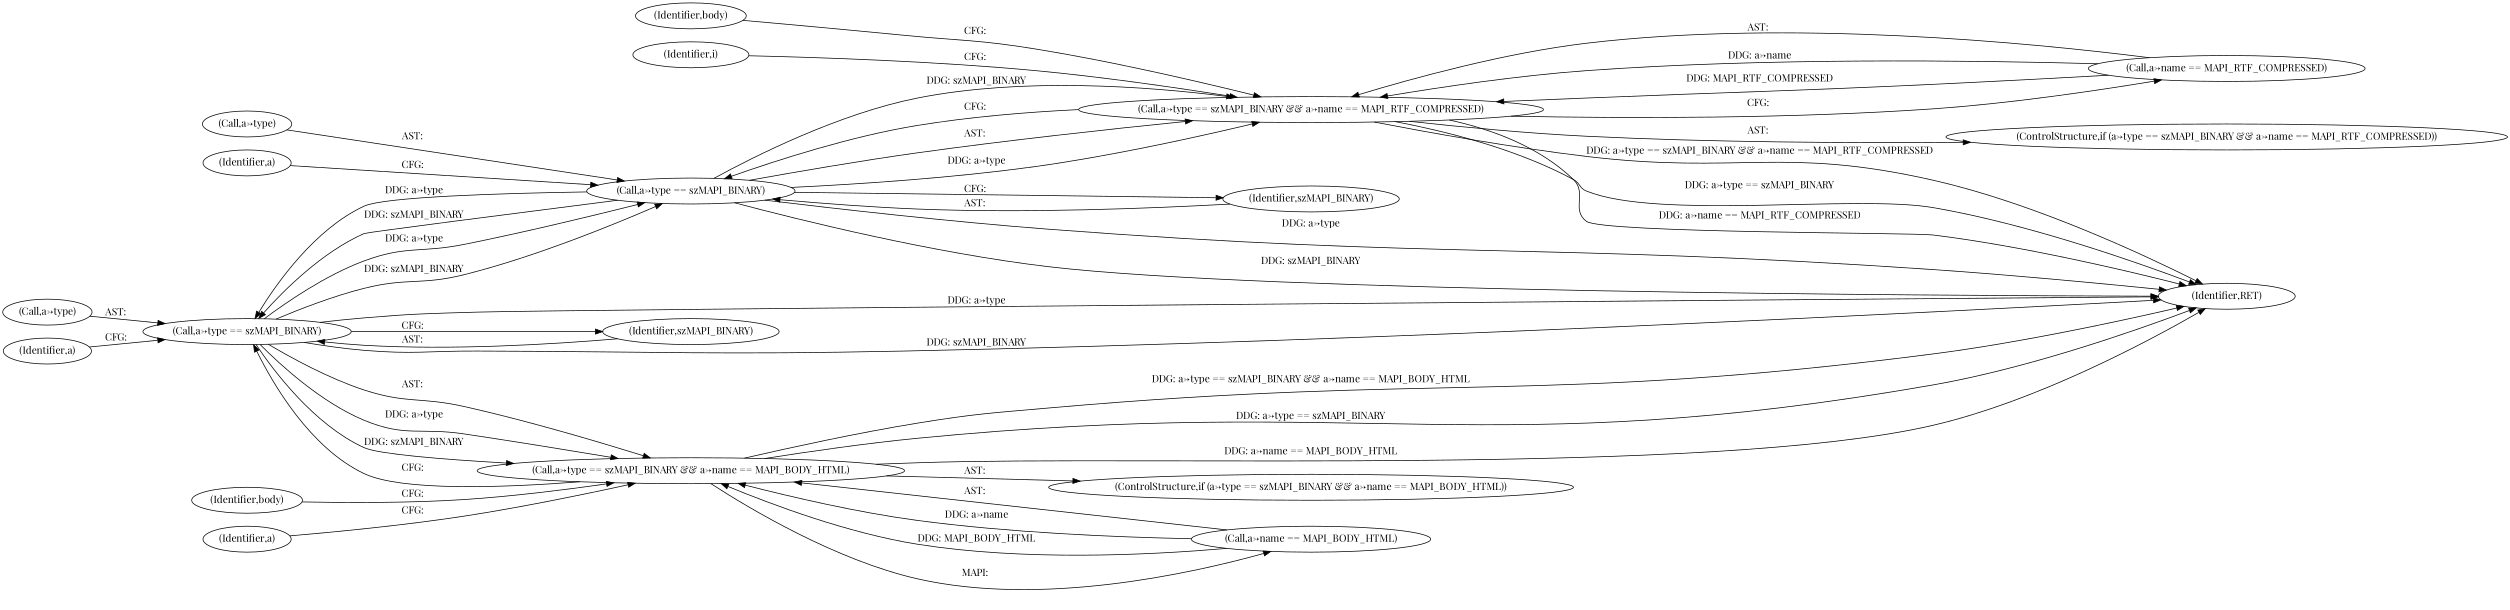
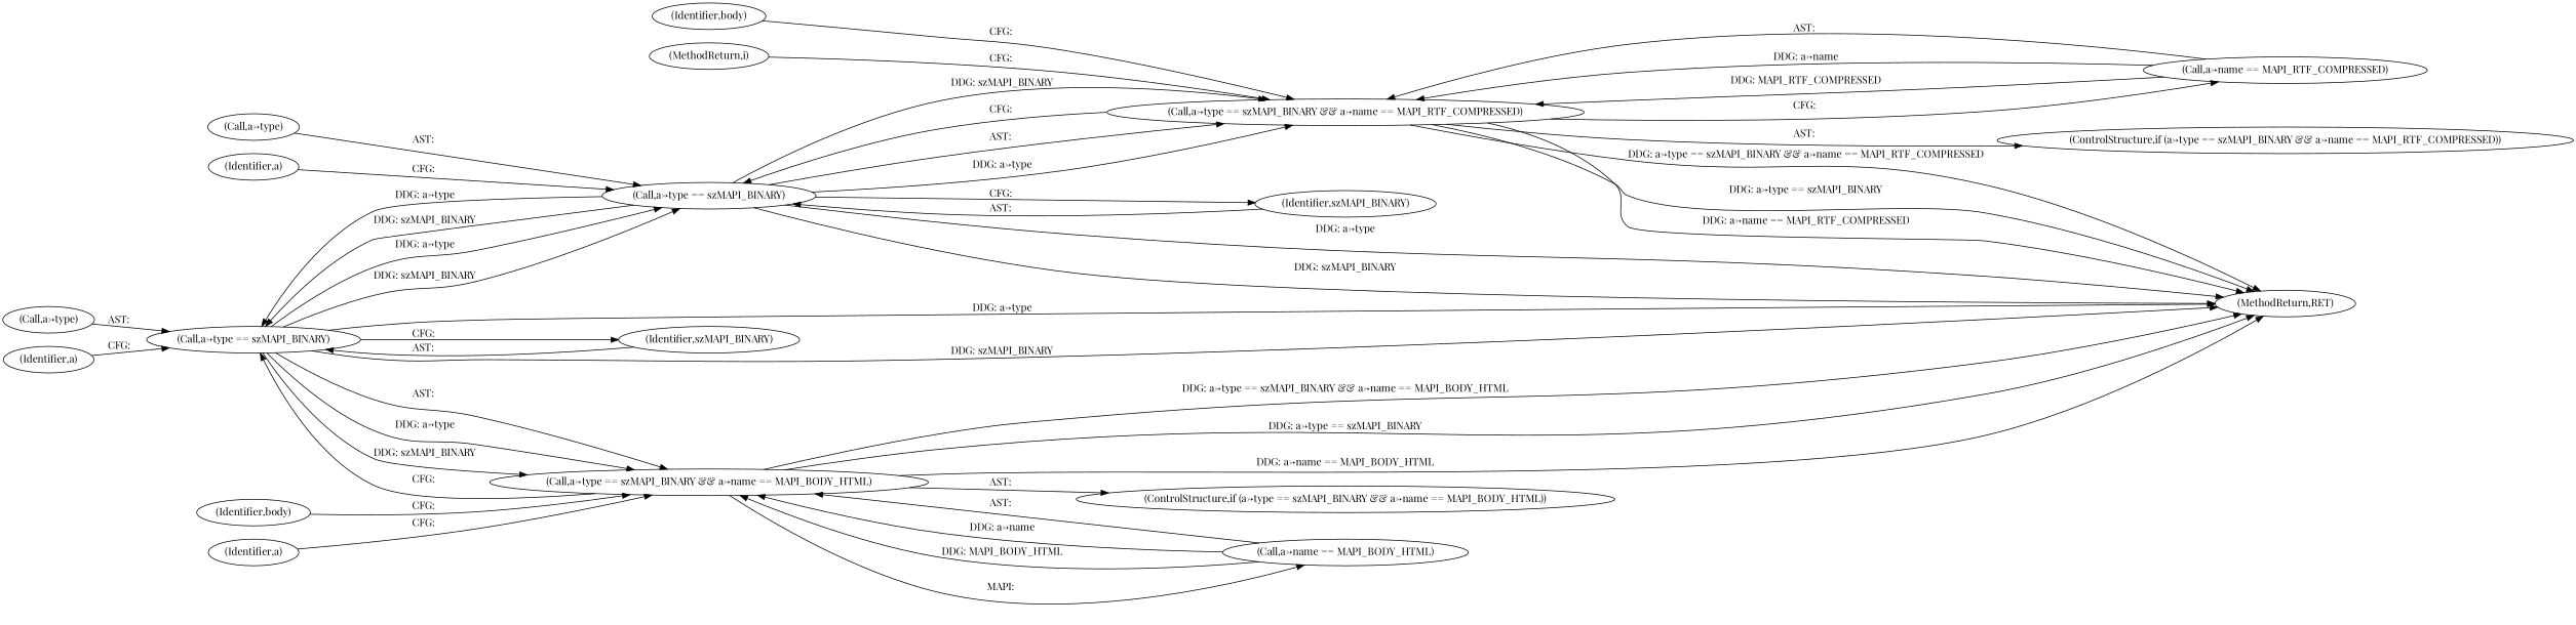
  digraph {
    fontname="Playfair Display"
    rankdir=LR
    node [fontname="Playfair Display"]
    edge [fontname="Playfair Display"]
    n1 [label="(Call,a->type == szMAPI_BINARY)"]
    n2 [label="(Call,a->type == szMAPI_BINARY)"]
    n3 [label="(Call,a->type == szMAPI_BINARY && a->name == MAPI_BODY_HTML)"]
-   n4 [label="(Identifier,RET)"]
+   n4 [label="(MethodReturn,RET)"]
    n5 [label="(Identifier,szMAPI_BINARY)"]
    n6 [label="(Call,a->type == szMAPI_BINARY && a->name == MAPI_RTF_COMPRESSED)"]
    n7 [label="(Identifier,szMAPI_BINARY)"]
    n8 [label="(Call,a->name == MAPI_BODY_HTML)"]
    n9 [label="(ControlStructure,if (a->type == szMAPI_BINARY && a->name == MAPI_BODY_HTML))"]
    n10 [label="(Call,a->name == MAPI_RTF_COMPRESSED)"]
    n11 [label="(ControlStructure,if (a->type == szMAPI_BINARY && a->name == MAPI_RTF_COMPRESSED))"]
    n12 [label="(Identifier,body)"]
    n13 [label="(Identifier,a)"]
-   n14 [label="(Identifier,i)"]
+   n14 [label="(MethodReturn,i)"]
    n15 [label="(Call,a->type)"]
    n16 [label="(Identifier,a)"]
    n17 [label="(Call,a->type)"]
    n18 [label="(Identifier,a)"]
    n19 [label="(Identifier,body)"]
    n1 -> n2 [label="DDG: a->type"]
    n1 -> n2 [label="DDG: szMAPI_BINARY"]
    n1 -> n3 [label="AST: "]
    n1 -> n3 [label="DDG: a->type"]
    n1 -> n3 [label="DDG: szMAPI_BINARY"]
    n1 -> n4 [label="DDG: a->type"]
    n1 -> n4 [label="DDG: szMAPI_BINARY"]
    n1 -> n5 [label="CFG: "]
    n2 -> n1 [label="DDG: a->type"]
    n2 -> n1 [label="DDG: szMAPI_BINARY"]
    n2 -> n4 [label="DDG: a->type"]
    n2 -> n4 [label="DDG: szMAPI_BINARY"]
    n2 -> n6 [label="AST: "]
    n2 -> n6 [label="DDG: a->type"]
    n2 -> n6 [label="DDG: szMAPI_BINARY"]
    n2 -> n7 [label="CFG: "]
    n3 -> n1 [label="CFG: "]
    n3 -> n4 [label="DDG: a->type == szMAPI_BINARY"]
    n3 -> n4 [label="DDG: a->name == MAPI_BODY_HTML"]
    n3 -> n4 [label="DDG: a->type == szMAPI_BINARY && a->name == MAPI_BODY_HTML"]
    n3 -> n8 [label="MAPI: "]
    n3 -> n9 [label="AST: "]
    n5 -> n1 [label="AST: "]
    n6 -> n2 [label="CFG: "]
    n6 -> n4 [label="DDG: a->type == szMAPI_BINARY"]
    n6 -> n4 [label="DDG: a->name == MAPI_RTF_COMPRESSED"]
    n6 -> n4 [label="DDG: a->type == szMAPI_BINARY && a->name == MAPI_RTF_COMPRESSED"]
    n6 -> n10 [label="CFG: "]
    n6 -> n11 [label="AST: "]
    n7 -> n2 [label="AST: "]
    n8 -> n3 [label="AST: "]
    n8 -> n3 [label="DDG: a->name"]
    n8 -> n3 [label="DDG: MAPI_BODY_HTML"]
    n10 -> n6 [label="AST: "]
    n10 -> n6 [label="DDG: a->name"]
    n10 -> n6 [label="DDG: MAPI_RTF_COMPRESSED"]
    n12 -> n6 [label="CFG: "]
    n13 -> n3 [label="CFG: "]
    n14 -> n6 [label="CFG: "]
    n15 -> n2 [label="AST: "]
    n16 -> n2 [label="CFG: "]
    n17 -> n1 [label="AST: "]
    n18 -> n1 [label="CFG: "]
    n19 -> n3 [label="CFG: "]
  }
